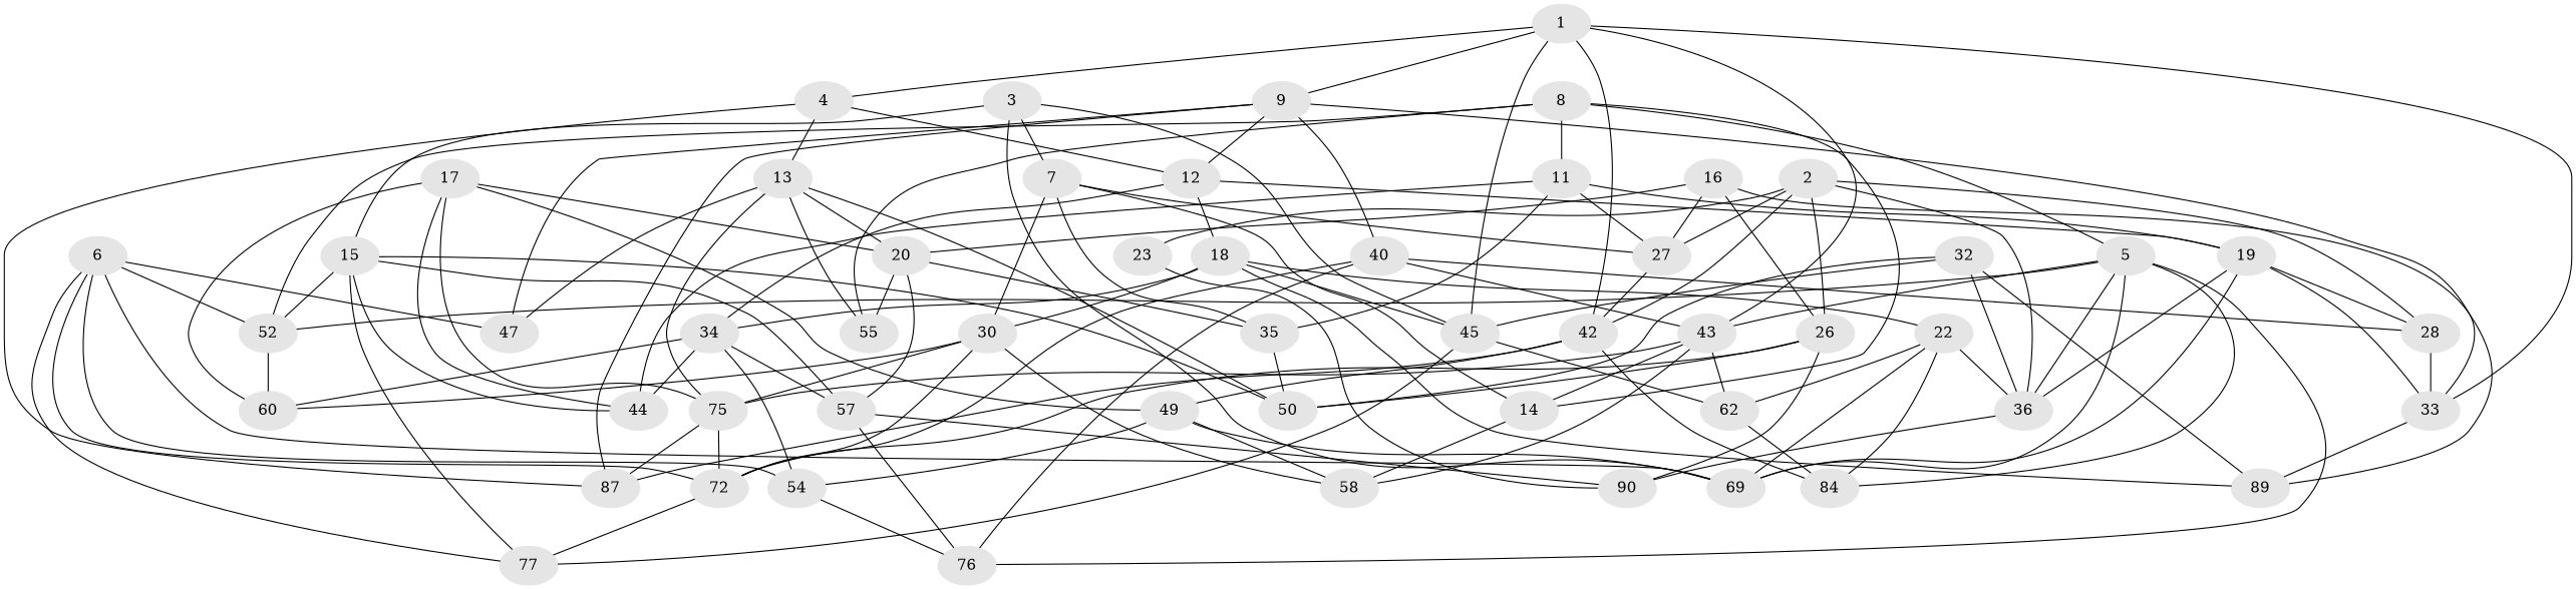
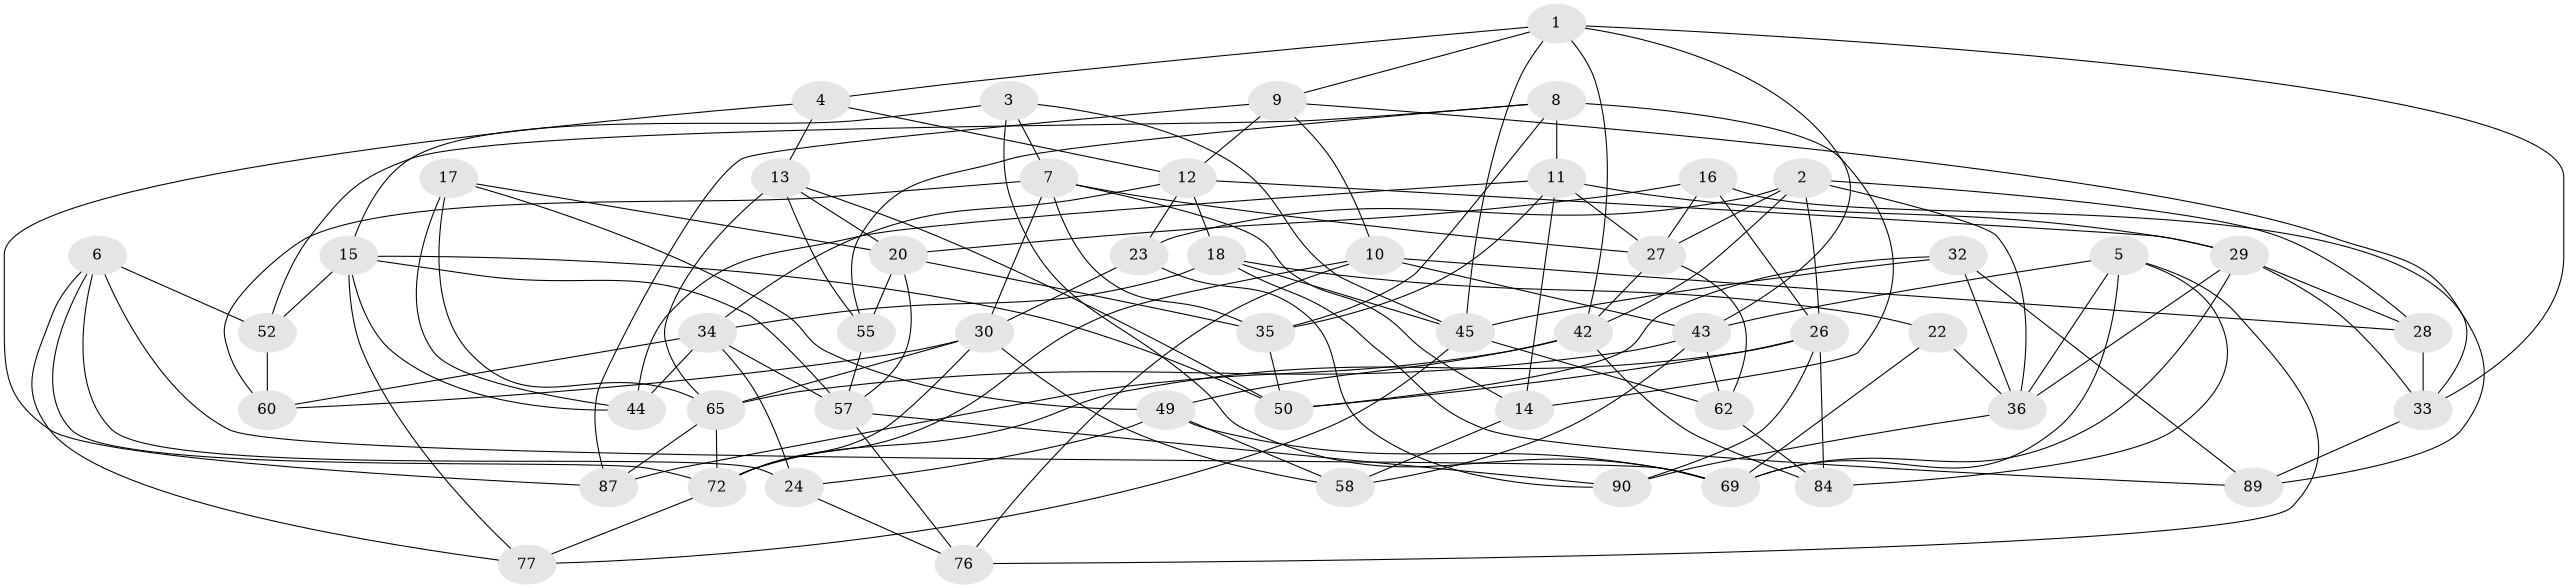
  graph {
    node [color=gray90 style=filled]
    1 [super="+67"]
    4
    9 [super="+29"]
    33 [super="+48"]
    42 [super="+86"]
    43 [super="+83"]
    45 [super="+66"]
    12 [super="+70"]
    13 [super="+38"]
    87
-   47
-   10 [super="+25" label=40]
+   10 [super="+25"]
    89
    84
    49 [super="+80"]
-   65 [super="+82" label=75]
+   65 [super="+82"]
    58 [super="+64"]
    62
    77
    2 [super="+79"]
    23 [super="+24"]
    26 [super="+81"]
    27 [super="+53"]
    28 [super="+61"]
    36 [super="+56"]
    30 [super="+68"]
    90
    72 [super="+78"]
    50 [super="+75"]
    7 [super="+85"]
    14 [super="+51"]
    35 [super="+40"]
    60
    3
    15 [super="+31"]
    n36 [label=69 super="+91"]
    52 [super="+69"]
    44
    57 [super="+71"]
-   19 [super="+74"]
+   19 [super="+74" label=29]
    18 [super="+37"]
    34 [super="+73"]
    55
    20 [super="+46"]
    5 [super="+41"]
    76
    6 [super="+88"]
-   54
+   54 [label=24]
    8 [super="+59"]
    11 [super="+39"]
    22
    16
    17
    32
    1 -- 4
    1 -- 9
    1 -- 33
    1 -- 42
    1 -- 43
    1 -- 45
    4 -- 12
    4 -- 13
    4 -- 87
    9 -- 33
    9 -- 12
    9 -- 87
-   9 -- 47
    9 -- 10
    33 -- 89
    42 -- 87
    42 -- 84
    42 -- 49
    43 -- 65
    43 -- 58
    43 -- 62
    45 -- 62
    45 -- 77
+   12 -- 23
    12 -- 19
    12 -- 18
    12 -- 34
-   13 -- 47
    13 -- 65
    13 -- 50
    13 -- 55
    13 -- 20
    10 -- 43
    10 -- 28 [weight=2]
    10 -- 72
    10 -- 76
    49 -- 58 [weight=2]
    49 -- n36
    49 -- 54
    65 -- 87
    65 -- 72
    62 -- 84
    2 -- 42
    2 -- 23
    2 -- 26
    2 -- 27
    2 -- 28
    2 -- 36
-   18 -- 30
+   23 -- 30
    23 -- 90
-   22 -- 84
+   26 -- 84
    26 -- 90
    26 -- 72
    26 -- 50
    27 -- 42
    28 -- 33 [weight=2]
    36 -- 90
    30 -- 65
    30 -- 58
    30 -- 72
    30 -- 60
    72 -- 77
    7 -- 27
    7 -- 30
    7 -- 14
    7 -- 35
-   17 -- 60
+   7 -- 60
    14 -- 58 [weight=2]
    35 -- 50 [weight=2]
    3 -- 45
    3 -- 7
    3 -- 15
    3 -- n36
    15 -- 77
    15 -- 50
    15 -- 52
    15 -- 44
    15 -- 57
    52 -- 60
    57 -- 90
    57 -- 76
    19 -- 33
    19 -- 28
    19 -- 36
    19 -- n36
    18 -- 45
    18 -- 89
    18 -- 34
    18 -- 22
    34 -- 60
    34 -- 44
    34 -- 57
    34 -- 54
+   55 -- 57
    20 -- 35
    20 -- 57
    20 -- 55
    5 -- 43
    5 -- 84
    5 -- 36
    5 -- n36
-   5 -- 52
    5 -- 76
-   6 -- 47
    6 -- 77
    6 -- 72
    6 -- n36
    6 -- 52
    6 -- 54
    54 -- 76
    8 -- 14 [weight=2]
-   8 -- 5
+   8 -- 35
    8 -- 52
    8 -- 55
    8 -- 11
    11 -- 27
-   43 -- 14
+   11 -- 14
    11 -- 35
    11 -- 44
    11 -- 19
-   22 -- 62
+   27 -- 62
    22 -- 36
    22 -- n36
    16 -- 89
    16 -- 26
    16 -- 27
    16 -- 20
    17 -- 49
    17 -- 65
    17 -- 44
    17 -- 20
    32 -- 45
    32 -- 89
    32 -- 36
    32 -- 50
  }
